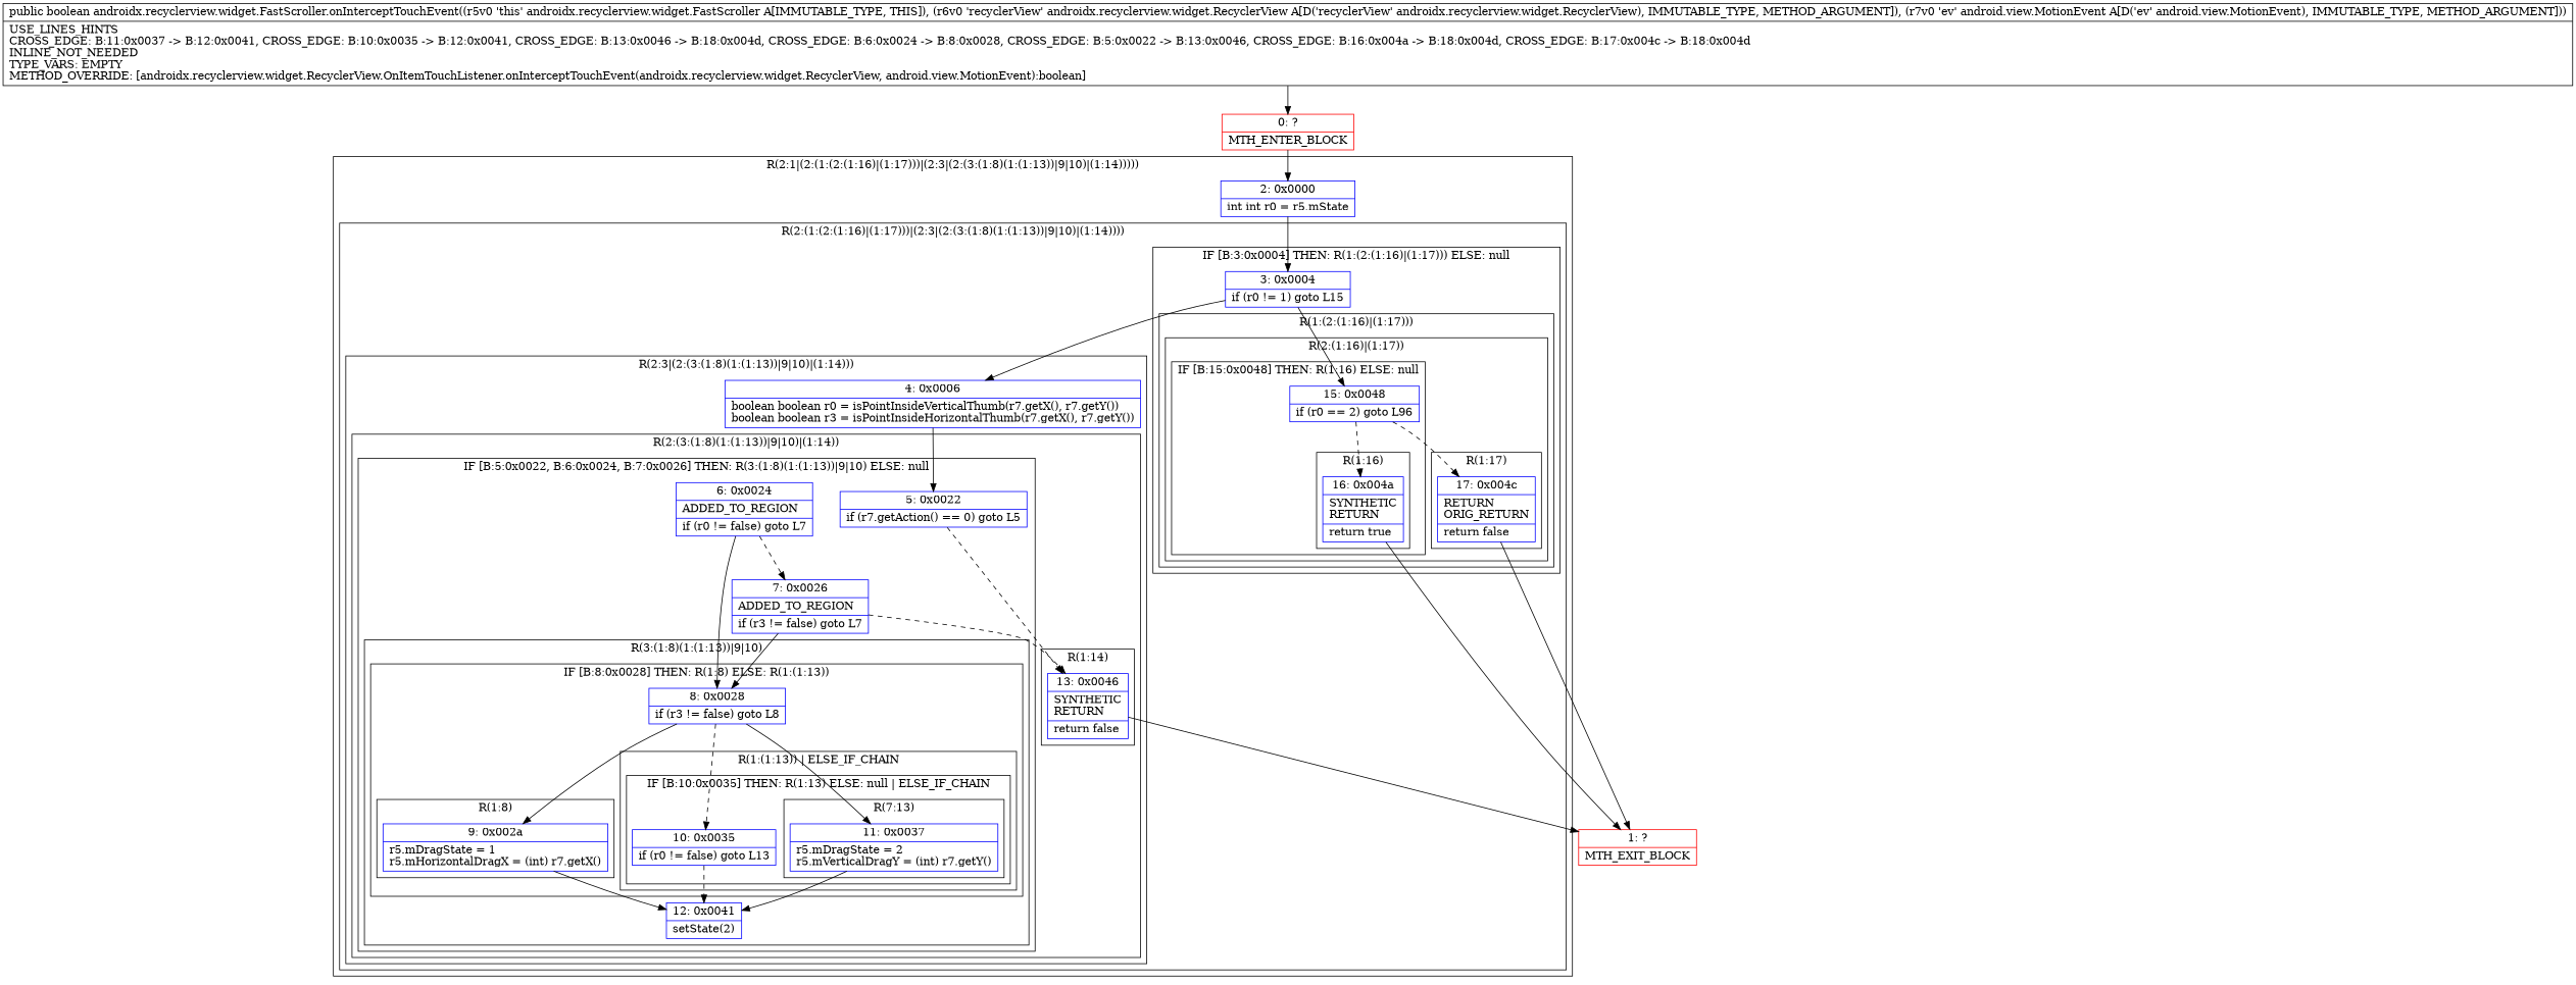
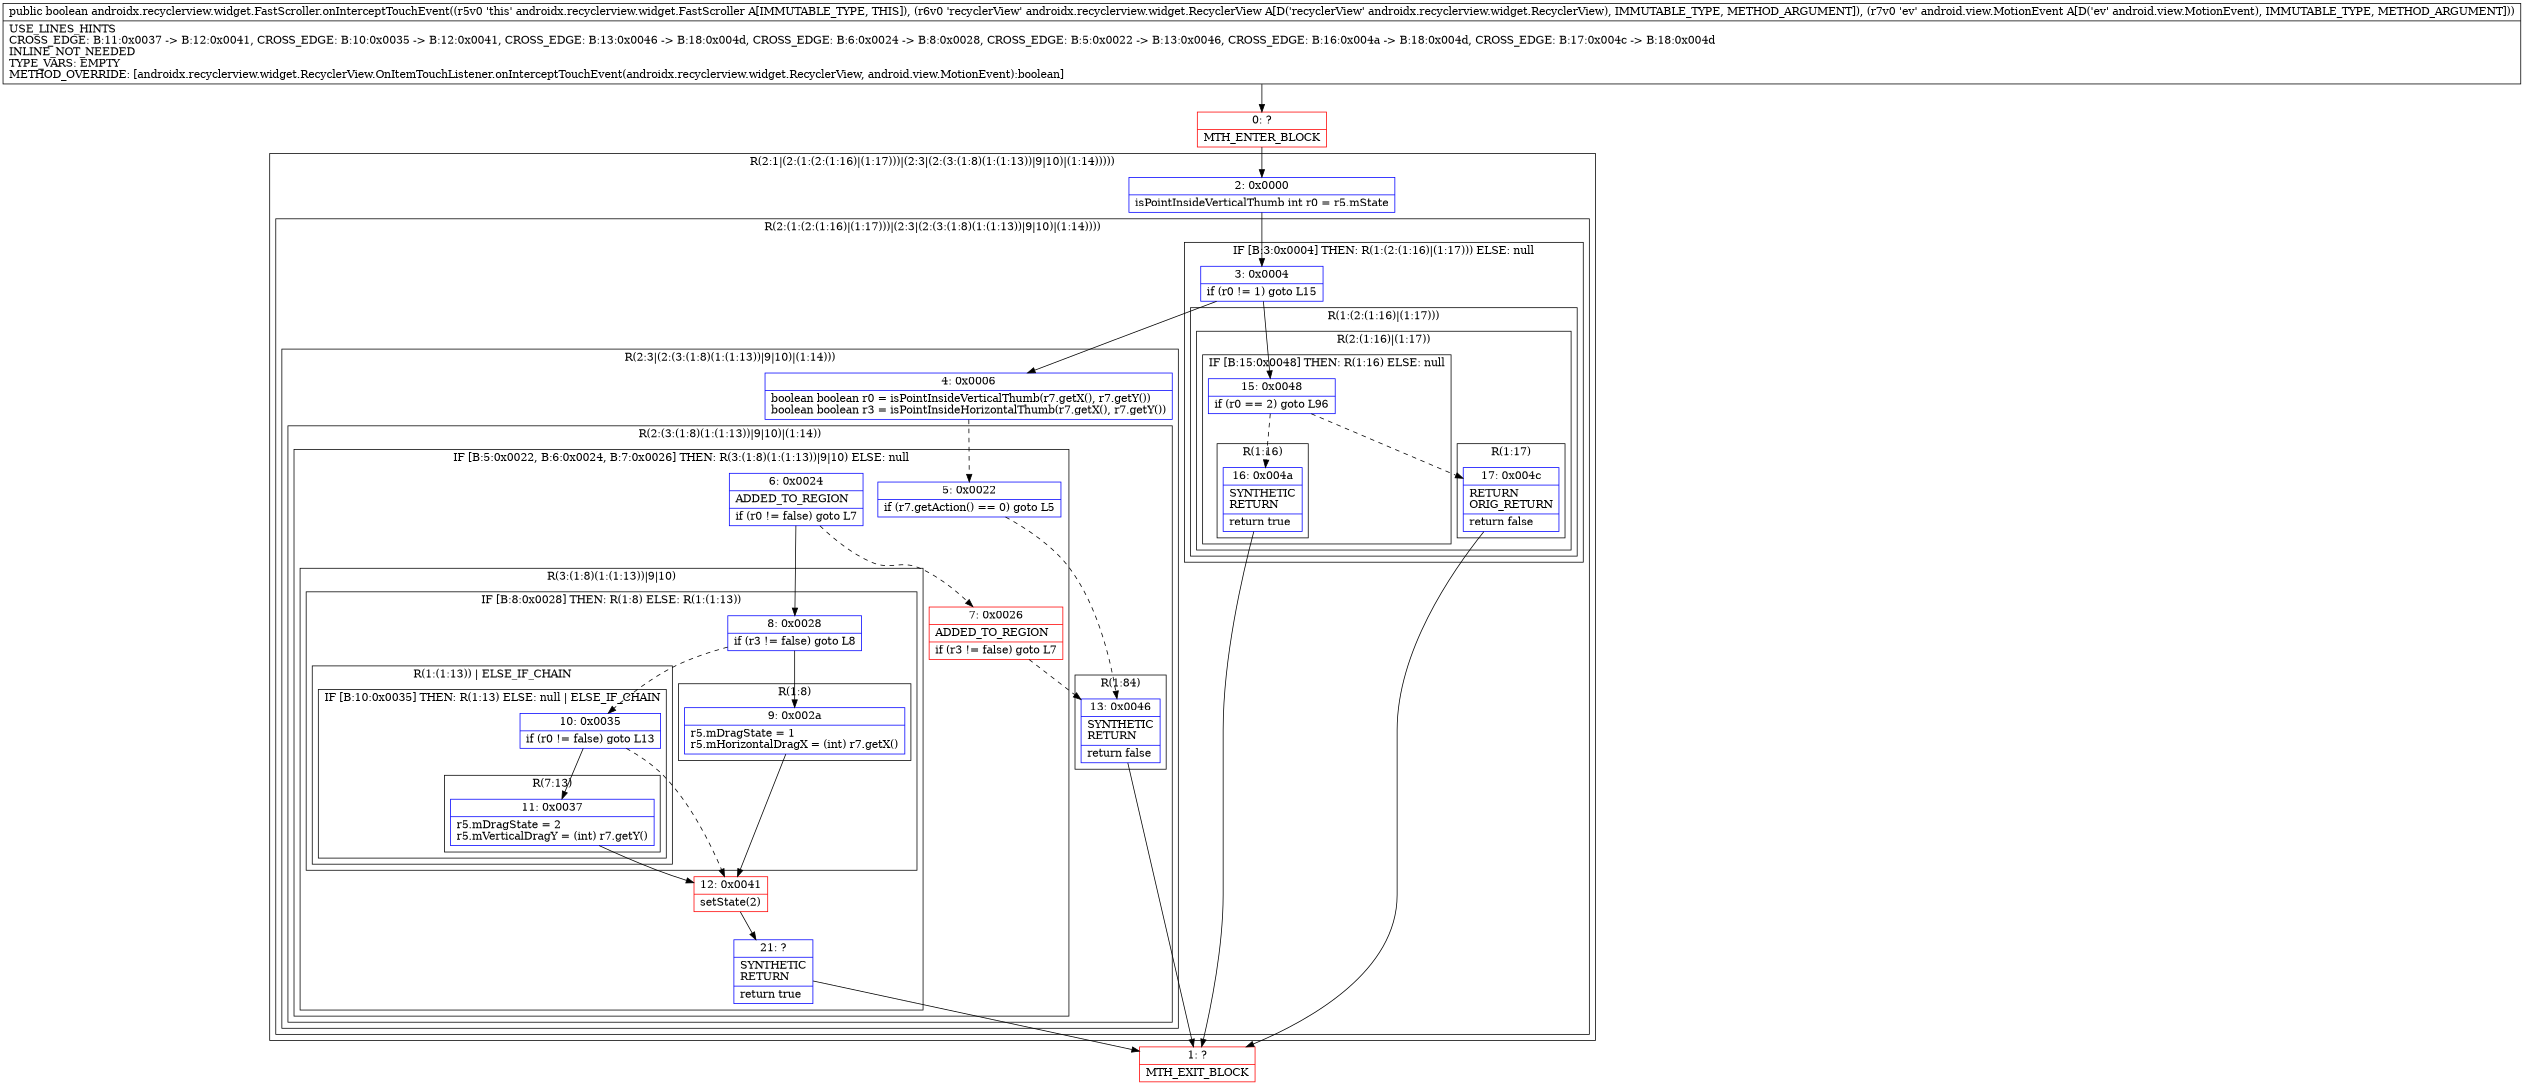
  digraph {
    node [color=blue shape=record]
    n1 [label="{16\:\ 0x004a|SYNTHETIC\lRETURN\l|return true\l}"]
    n2 [label="{15\:\ 0x0048|if (r0 == 2) goto L96\l}"]
    n3 [label="{17\:\ 0x004c|RETURN\lORIG_RETURN\l|return false\l}"]
    n4 [label="{3\:\ 0x0004|if (r0 != 1) goto L15\l}"]
    n5 [label="{9\:\ 0x002a|r5.mDragState = 1\lr5.mHorizontalDragX = (int) r7.getX()\l}"]
    n6 [label="{11\:\ 0x0037|r5.mDragState = 2\lr5.mVerticalDragY = (int) r7.getY()\l}"]
    n7 [label="{10\:\ 0x0035|if (r0 != false) goto L13\l}"]
    n8 [label="{8\:\ 0x0028|if (r3 != false) goto L8\l}"]
-   n9 [label="{12\:\ 0x0041|setState(2)\l}"]
+   n9 [color=red label="{12\:\ 0x0041|setState(2)\l}"]
+   n10 [label="{21\:\ ?|SYNTHETIC\lRETURN\l|return true\l}"]
    n11 [label="{5\:\ 0x0022|if (r7.getAction() == 0) goto L5\l}"]
    n12 [label="{6\:\ 0x0024|ADDED_TO_REGION\l|if (r0 != false) goto L7\l}"]
-   n13 [label="{7\:\ 0x0026|ADDED_TO_REGION\l|if (r3 != false) goto L7\l}"]
+   n13 [color=red label="{7\:\ 0x0026|ADDED_TO_REGION\l|if (r3 != false) goto L7\l}"]
    n14 [label="{13\:\ 0x0046|SYNTHETIC\lRETURN\l|return false\l}"]
    n15 [label="{4\:\ 0x0006|boolean boolean r0 = isPointInsideVerticalThumb(r7.getX(), r7.getY())\lboolean boolean r3 = isPointInsideHorizontalThumb(r7.getX(), r7.getY())\l}"]
-   n16 [label="{2\:\ 0x0000|int int r0 = r5.mState\l}"]
+   n16 [label="{2\:\ 0x0000|isPointInsideVerticalThumb int r0 = r5.mState\l}"]
    n17 [color=red label="{1\:\ ?|MTH_EXIT_BLOCK\l}"]
    n18 [color=red label="{0\:\ ?|MTH_ENTER_BLOCK\l}"]
    n19 [label="{public boolean androidx.recyclerview.widget.FastScroller.onInterceptTouchEvent((r5v0 'this' androidx.recyclerview.widget.FastScroller A[IMMUTABLE_TYPE, THIS]), (r6v0 'recyclerView' androidx.recyclerview.widget.RecyclerView A[D('recyclerView' androidx.recyclerview.widget.RecyclerView), IMMUTABLE_TYPE, METHOD_ARGUMENT]), (r7v0 'ev' android.view.MotionEvent A[D('ev' android.view.MotionEvent), IMMUTABLE_TYPE, METHOD_ARGUMENT]))  | USE_LINES_HINTS\lCROSS_EDGE: B:11:0x0037 \-\> B:12:0x0041, CROSS_EDGE: B:10:0x0035 \-\> B:12:0x0041, CROSS_EDGE: B:13:0x0046 \-\> B:18:0x004d, CROSS_EDGE: B:6:0x0024 \-\> B:8:0x0028, CROSS_EDGE: B:5:0x0022 \-\> B:13:0x0046, CROSS_EDGE: B:16:0x004a \-\> B:18:0x004d, CROSS_EDGE: B:17:0x004c \-\> B:18:0x004d\lINLINE_NOT_NEEDED\lTYPE_VARS: EMPTY\lMETHOD_OVERRIDE: [androidx.recyclerview.widget.RecyclerView.OnItemTouchListener.onInterceptTouchEvent(androidx.recyclerview.widget.RecyclerView, android.view.MotionEvent):boolean]\l}" color=""]
    subgraph cluster_1 {
      label="R(2:1|(2:(1:(2:(1:16)|(1:17)))|(2:3|(2:(3:(1:8)(1:(1:13))|9|10)|(1:14)))))"
      n16
      subgraph cluster_2 {
        label="R(2:(1:(2:(1:16)|(1:17)))|(2:3|(2:(3:(1:8)(1:(1:13))|9|10)|(1:14))))"
        subgraph cluster_3 {
          label="IF [B:3:0x0004] THEN: R(1:(2:(1:16)|(1:17))) ELSE: null"
          n4
          subgraph cluster_4 {
            label="R(1:(2:(1:16)|(1:17)))"
            subgraph cluster_5 {
              label="R(2:(1:16)|(1:17))"
              subgraph cluster_6 {
                label="IF [B:15:0x0048] THEN: R(1:16) ELSE: null"
                n2
                subgraph cluster_7 {
                  label="R(1:16)"
                  n1
                }
              }
              subgraph cluster_8 {
                label="R(1:17)"
                n3
              }
            }
          }
        }
        subgraph cluster_9 {
          label="R(2:3|(2:(3:(1:8)(1:(1:13))|9|10)|(1:14)))"
          n15
          subgraph cluster_10 {
            label="R(2:(3:(1:8)(1:(1:13))|9|10)|(1:14))"
            subgraph cluster_11 {
              label="IF [B:5:0x0022, B:6:0x0024, B:7:0x0026] THEN: R(3:(1:8)(1:(1:13))|9|10) ELSE: null"
              n11
              n12
              n13
              subgraph cluster_12 {
                label="R(3:(1:8)(1:(1:13))|9|10)"
                n9
+               n10
                subgraph cluster_13 {
                  label="IF [B:8:0x0028] THEN: R(1:8) ELSE: R(1:(1:13))"
                  n8
                  subgraph cluster_14 {
                    label="R(1:8)"
                    n5
                  }
                  subgraph cluster_15 {
                    label="R(1:(1:13)) | ELSE_IF_CHAIN\l"
                    subgraph cluster_16 {
                      label="IF [B:10:0x0035] THEN: R(1:13) ELSE: null | ELSE_IF_CHAIN\l"
                      n7
                      subgraph cluster_17 {
                        label="R(7:13)"
                        n6
                      }
                    }
                  }
                }
              }
            }
            subgraph cluster_18 {
-             label="R(1:14)"
+             label="R(1:84)"
              n14
            }
          }
        }
      }
    }
    n1 -> n17
    n2 -> n1 [style=dashed]
    n2 -> n3 [style=dashed]
    n3 -> n17
    n4 -> n2
    n4 -> n15 [style=solid]
    n5 -> n9
    n6 -> n9
-   n8 -> n6
+   n7 -> n6
    n7 -> n9 [style=dashed]
    n8 -> n5
    n8 -> n7 [style=dashed]
+   n9 -> n10
+   n10 -> n17
    n11 -> n14 [style=dashed]
    n12 -> n8
    n12 -> n13 [style=dashed]
-   n13 -> n8
    n13 -> n14 [style=dashed]
    n14 -> n17
-   n15 -> n11
+   n15 -> n11 [style=dashed]
    n16 -> n4
    n18 -> n16
    n19 -> n18
  }
